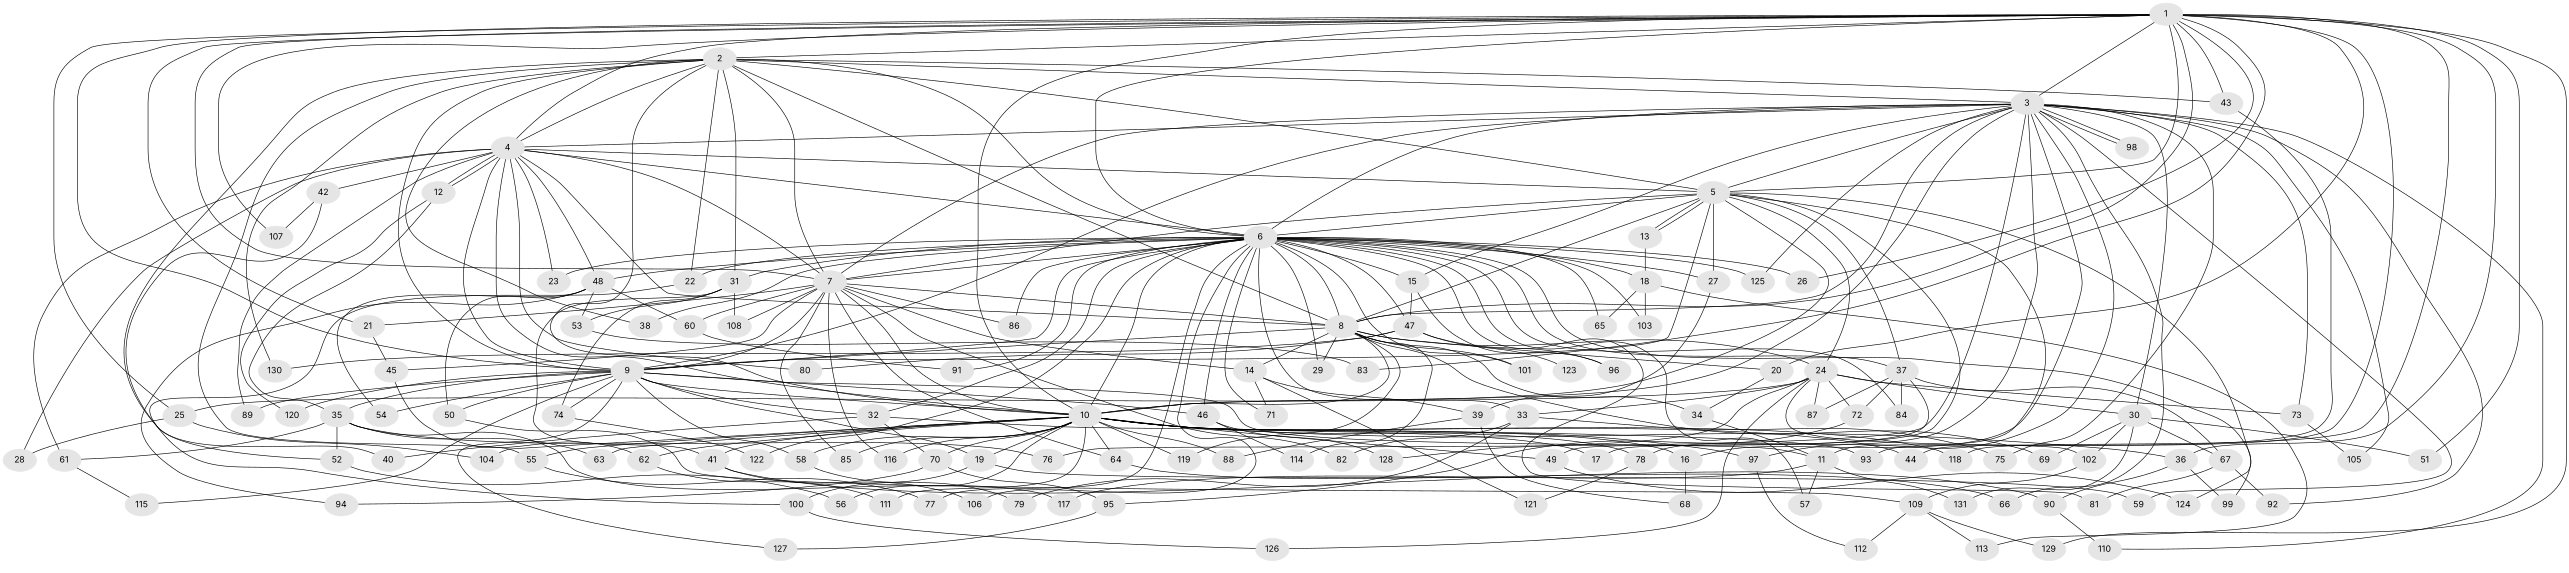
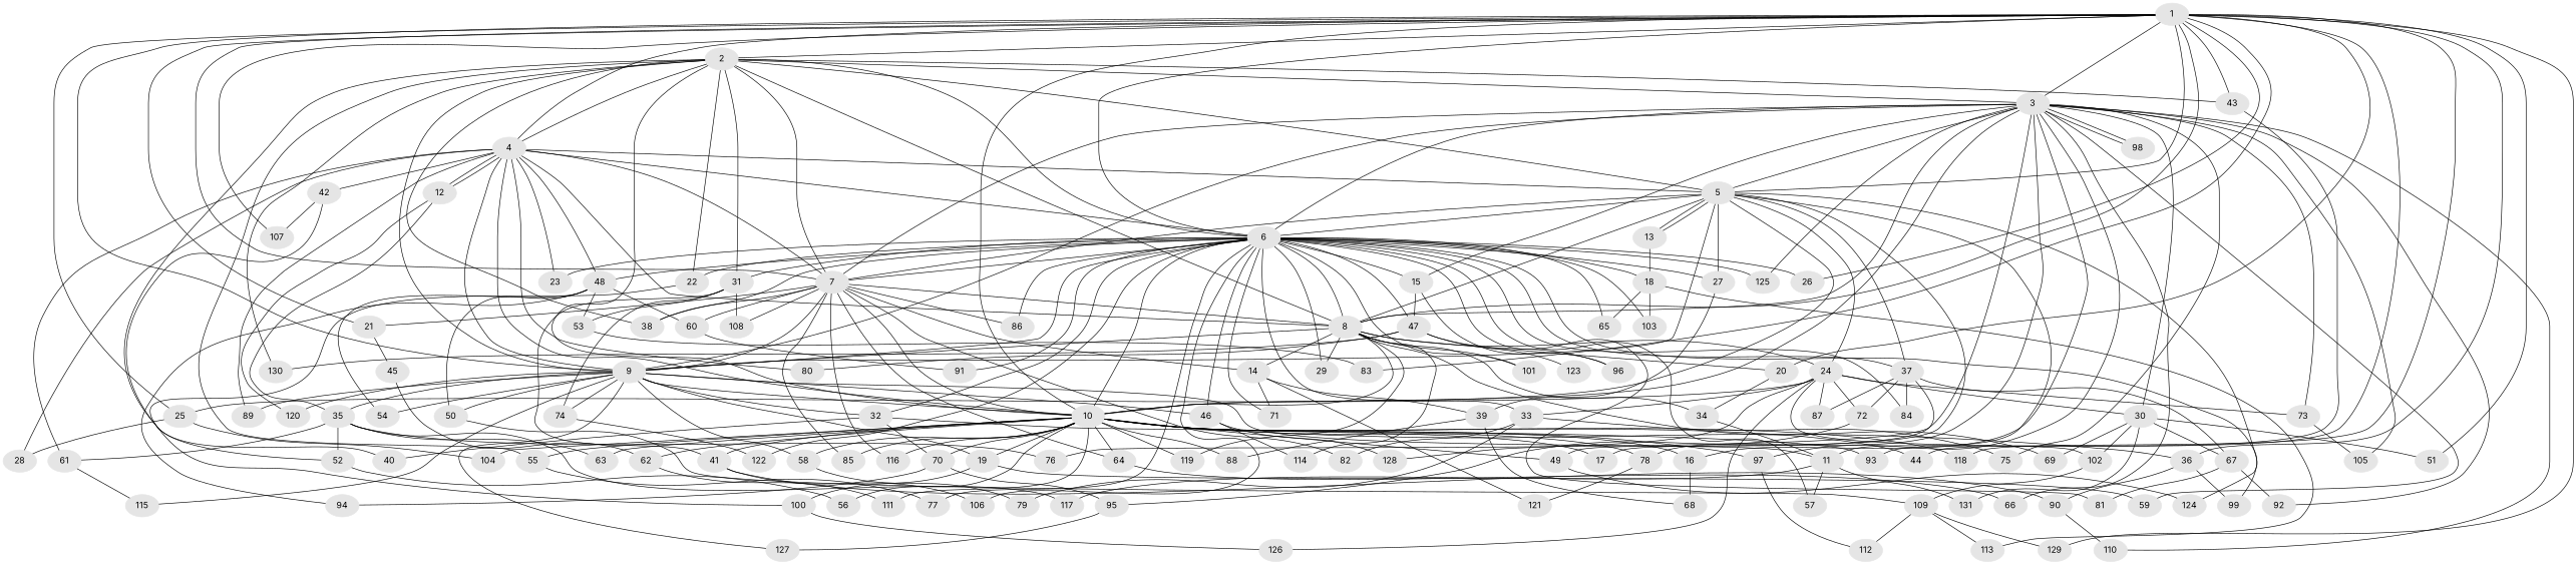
  graph {
    fontname=Inter
    node [color=gray90 fontname=Inter style=filled]
    edge [fontname=Inter]
    1
    2
    3
    4
    5
    6
    7
    8
    9
    10
    20
    21
    25
    26
    36
    43
    44
    51
    83
    107
    118
    129
    22
    31
    38
    40
    55
    130
    15
    16
    30
    59
    66
    73
    75
    76
    78
    92
    97
    98
    105
    110
    125
    12
    23
    28
    42
    48
    61
    80
    89
    11
    13
    17
    24
    27
    37
    124
    18
    29
    32
    33
    46
    47
    57
    65
    71
    77
    81
    84
    86
    91
    99
    101
    103
    106
    122
    14
    45
    60
    64
    82
    85
    108
    116
    34
    69
    114
    119
    19
    35
    50
    54
    58
    74
    115
    120
    127
    41
    49
    56
    62
    63
    70
    88
    104
    111
    90
    93
    100
    53
    96
    68
    131
    102
    67
    121
    112
    52
    94
    117
    72
    87
    126
    128
    39
    113
    79
    123
    109
    95
    1 -- 2
    1 -- 3
    1 -- 4
    1 -- 5
    1 -- 6
    1 -- 7
    1 -- 8
    1 -- 9
    1 -- 10
    1 -- 20
    1 -- 21
    1 -- 25
    1 -- 26
    1 -- 36
    1 -- 43
    1 -- 44
    1 -- 51
    1 -- 83
    1 -- 107
    1 -- 118
    1 -- 129
    2 -- 3
    2 -- 4
    2 -- 5
    2 -- 6
    2 -- 7
    2 -- 8
    2 -- 9
    2 -- 10
    2 -- 43
    2 -- 22
    2 -- 31
    2 -- 38
    2 -- 40
    2 -- 55
    2 -- 130
-   3 -- 4
    3 -- 5
    3 -- 6
    3 -- 7
    3 -- 8
    3 -- 9
    3 -- 10
    3 -- 15
    3 -- 16
    3 -- 30
    3 -- 59
    3 -- 66
    3 -- 73
    3 -- 75
    3 -- 76
    3 -- 78
    3 -- 92
    3 -- 97
    3 -- 98
    3 -- 98
    3 -- 105
    3 -- 110
    3 -- 125
    4 -- 5
    4 -- 6
    4 -- 7
    4 -- 8
    4 -- 9
    4 -- 10
    4 -- 12
    4 -- 12
    4 -- 23
    4 -- 28
    4 -- 42
    4 -- 48
    4 -- 61
    4 -- 80
    4 -- 89
    5 -- 6
    5 -- 7
    5 -- 8
    5 -- 9
    5 -- 10
    5 -- 11
    5 -- 13
    5 -- 13
    5 -- 17
    5 -- 24
    5 -- 27
    5 -- 37
    5 -- 124
    6 -- 7
    6 -- 8
    6 -- 9
    6 -- 10
    6 -- 26
    6 -- 22
    6 -- 31
    6 -- 38
    6 -- 15
    6 -- 125
    6 -- 23
    6 -- 48
    6 -- 27
    6 -- 37
    6 -- 18
    6 -- 29
    6 -- 32
    6 -- 33
    6 -- 46
    6 -- 47
    6 -- 57
    6 -- 65
    6 -- 71
    6 -- 77
    6 -- 81
    6 -- 84
    6 -- 86
    6 -- 91
    6 -- 99
    6 -- 101
    6 -- 103
    6 -- 106
    6 -- 122
    7 -- 8
    7 -- 9
    7 -- 10
    7 -- 21
    7 -- 86
    7 -- 14
-   7 -- 45
+   7 -- 38
    7 -- 60
    7 -- 64
    7 -- 82
    7 -- 85
    7 -- 108
    7 -- 116
    8 -- 9
    8 -- 10
    8 -- 20
    8 -- 24
    8 -- 29
    8 -- 101
    8 -- 14
    8 -- 34
    8 -- 69
    8 -- 114
    8 -- 119
    9 -- 10
    9 -- 89
    9 -- 11
    9 -- 32
    9 -- 46
    9 -- 19
    9 -- 35
    9 -- 50
    9 -- 54
    9 -- 58
    9 -- 74
    9 -- 115
    9 -- 120
    9 -- 127
    10 -- 36
    10 -- 44
    10 -- 118
    10 -- 55
    10 -- 16
    10 -- 78
    10 -- 97
    10 -- 17
    10 -- 64
    10 -- 85
    10 -- 116
    10 -- 119
    10 -- 19
    10 -- 58
    10 -- 41
    10 -- 49
    10 -- 56
    10 -- 62
    10 -- 63
    10 -- 70
    10 -- 88
    10 -- 104
    10 -- 111
    20 -- 34
    21 -- 45
    25 -- 28
    25 -- 104
    36 -- 99
    36 -- 90
    43 -- 93
    22 -- 100
    31 -- 108
    31 -- 74
    31 -- 41
    31 -- 53
    55 -- 77
    15 -- 47
    15 -- 96
    16 -- 68
    30 -- 51
    30 -- 69
    30 -- 131
    30 -- 102
    30 -- 67
    73 -- 105
    78 -- 121
    97 -- 112
    12 -- 35
    12 -- 120
    42 -- 107
    42 -- 52
    48 -- 60
    48 -- 50
    48 -- 54
    48 -- 53
    48 -- 94
    61 -- 115
    11 -- 57
    11 -- 131
    11 -- 117
    13 -- 18
    24 -- 25
    24 -- 30
    24 -- 73
    24 -- 33
    24 -- 102
    24 -- 72
    24 -- 87
    24 -- 126
    24 -- 128
    27 -- 39
    37 -- 84
    37 -- 49
    37 -- 67
    37 -- 72
    37 -- 87
    18 -- 65
    18 -- 103
    18 -- 113
    32 -- 40
    32 -- 70
    32 -- 93
    33 -- 75
    33 -- 82
    33 -- 79
    46 -- 114
    46 -- 128
    47 -- 130
    47 -- 80
    47 -- 96
    47 -- 123
    14 -- 71
    14 -- 121
    14 -- 39
    45 -- 62
    60 -- 91
    64 -- 66
    34 -- 11
    19 -- 59
    19 -- 100
    35 -- 76
    35 -- 61
    35 -- 63
    35 -- 52
    35 -- 117
    50 -- 109
    58 -- 79
    74 -- 122
    41 -- 106
    41 -- 90
    49 -- 124
    62 -- 111
    70 -- 94
    70 -- 95
    90 -- 110
    100 -- 126
    53 -- 83
    102 -- 109
    67 -- 92
    67 -- 81
    52 -- 56
    72 -- 95
    39 -- 88
    39 -- 68
    109 -- 129
    109 -- 112
    109 -- 113
    95 -- 127
  }
